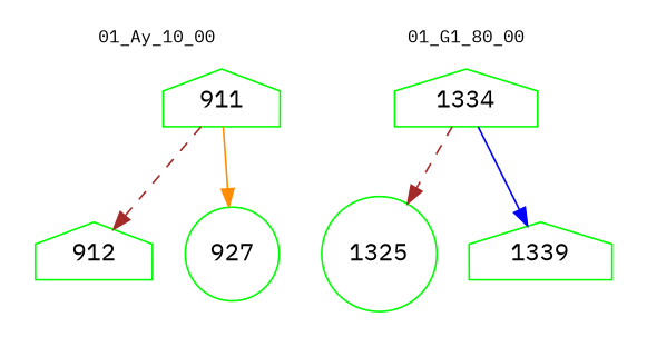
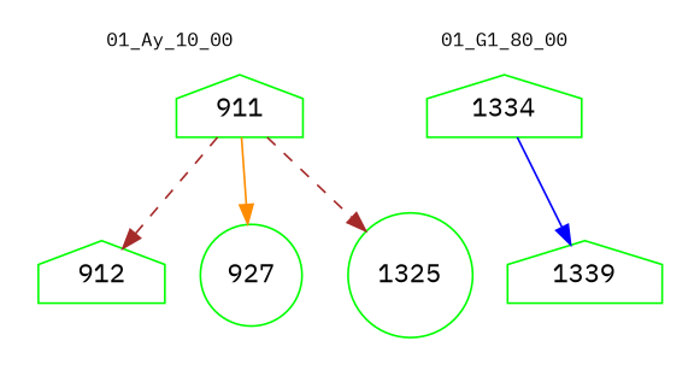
  digraph {
    fontname="IBM Plex Mono"
    node [color=green fontname="IBM Plex Mono" shape=house]
    edge [color=brown fontname="IBM Plex Mono" style=dashed]
    n1 [label=911]
    n2 [label=912]
    n3 [label=927 shape=circle]
    n4 [label=1334]
    n5 [label=1325 shape=circle]
    n6 [label=1339]
    subgraph cluster_1 {
      color=white
      fontsize=10
      label="01_Ay_10_00"
      n1
      n2
      n3
    }
    subgraph cluster_2 {
      color=white
      fontsize=10
      label="01_G1_80_00"
      n4
      n5
      n6
    }
    n1 -> n2
    n1 -> n3 [color=darkorange style=solid]
-   n4 -> n5
+   n1 -> n5
    n4 -> n6 [color=blue style=solid]
  }
